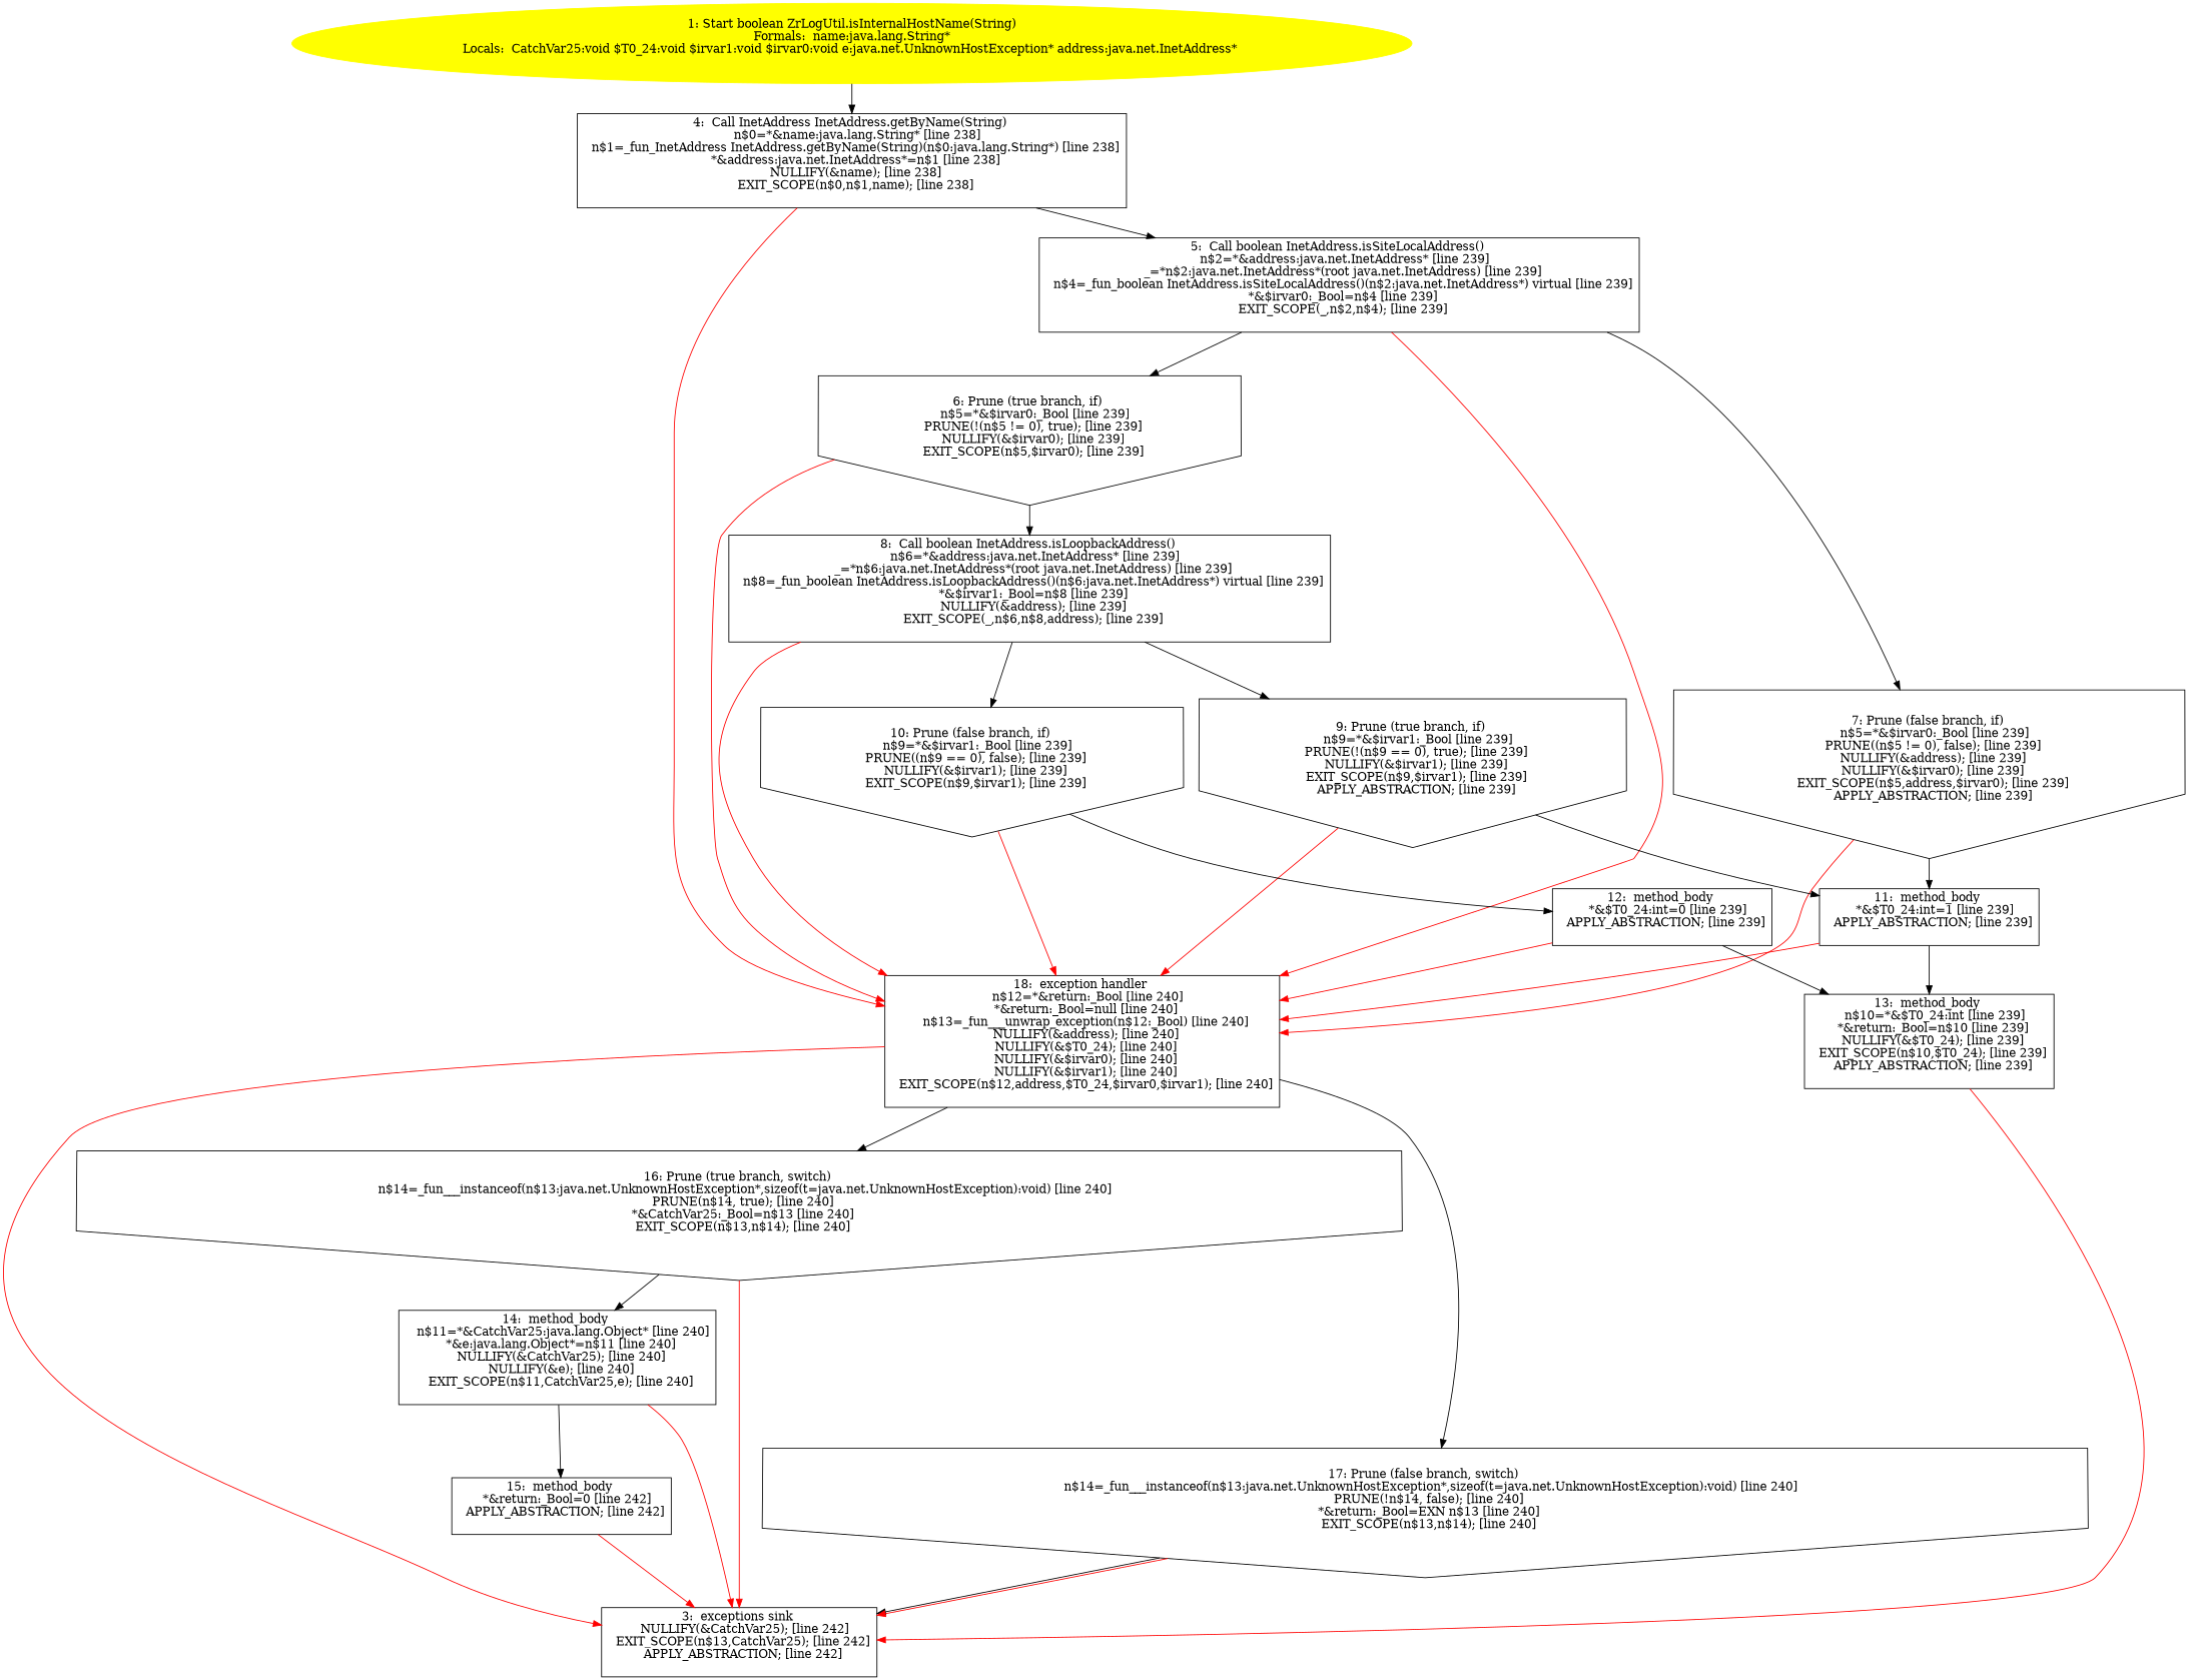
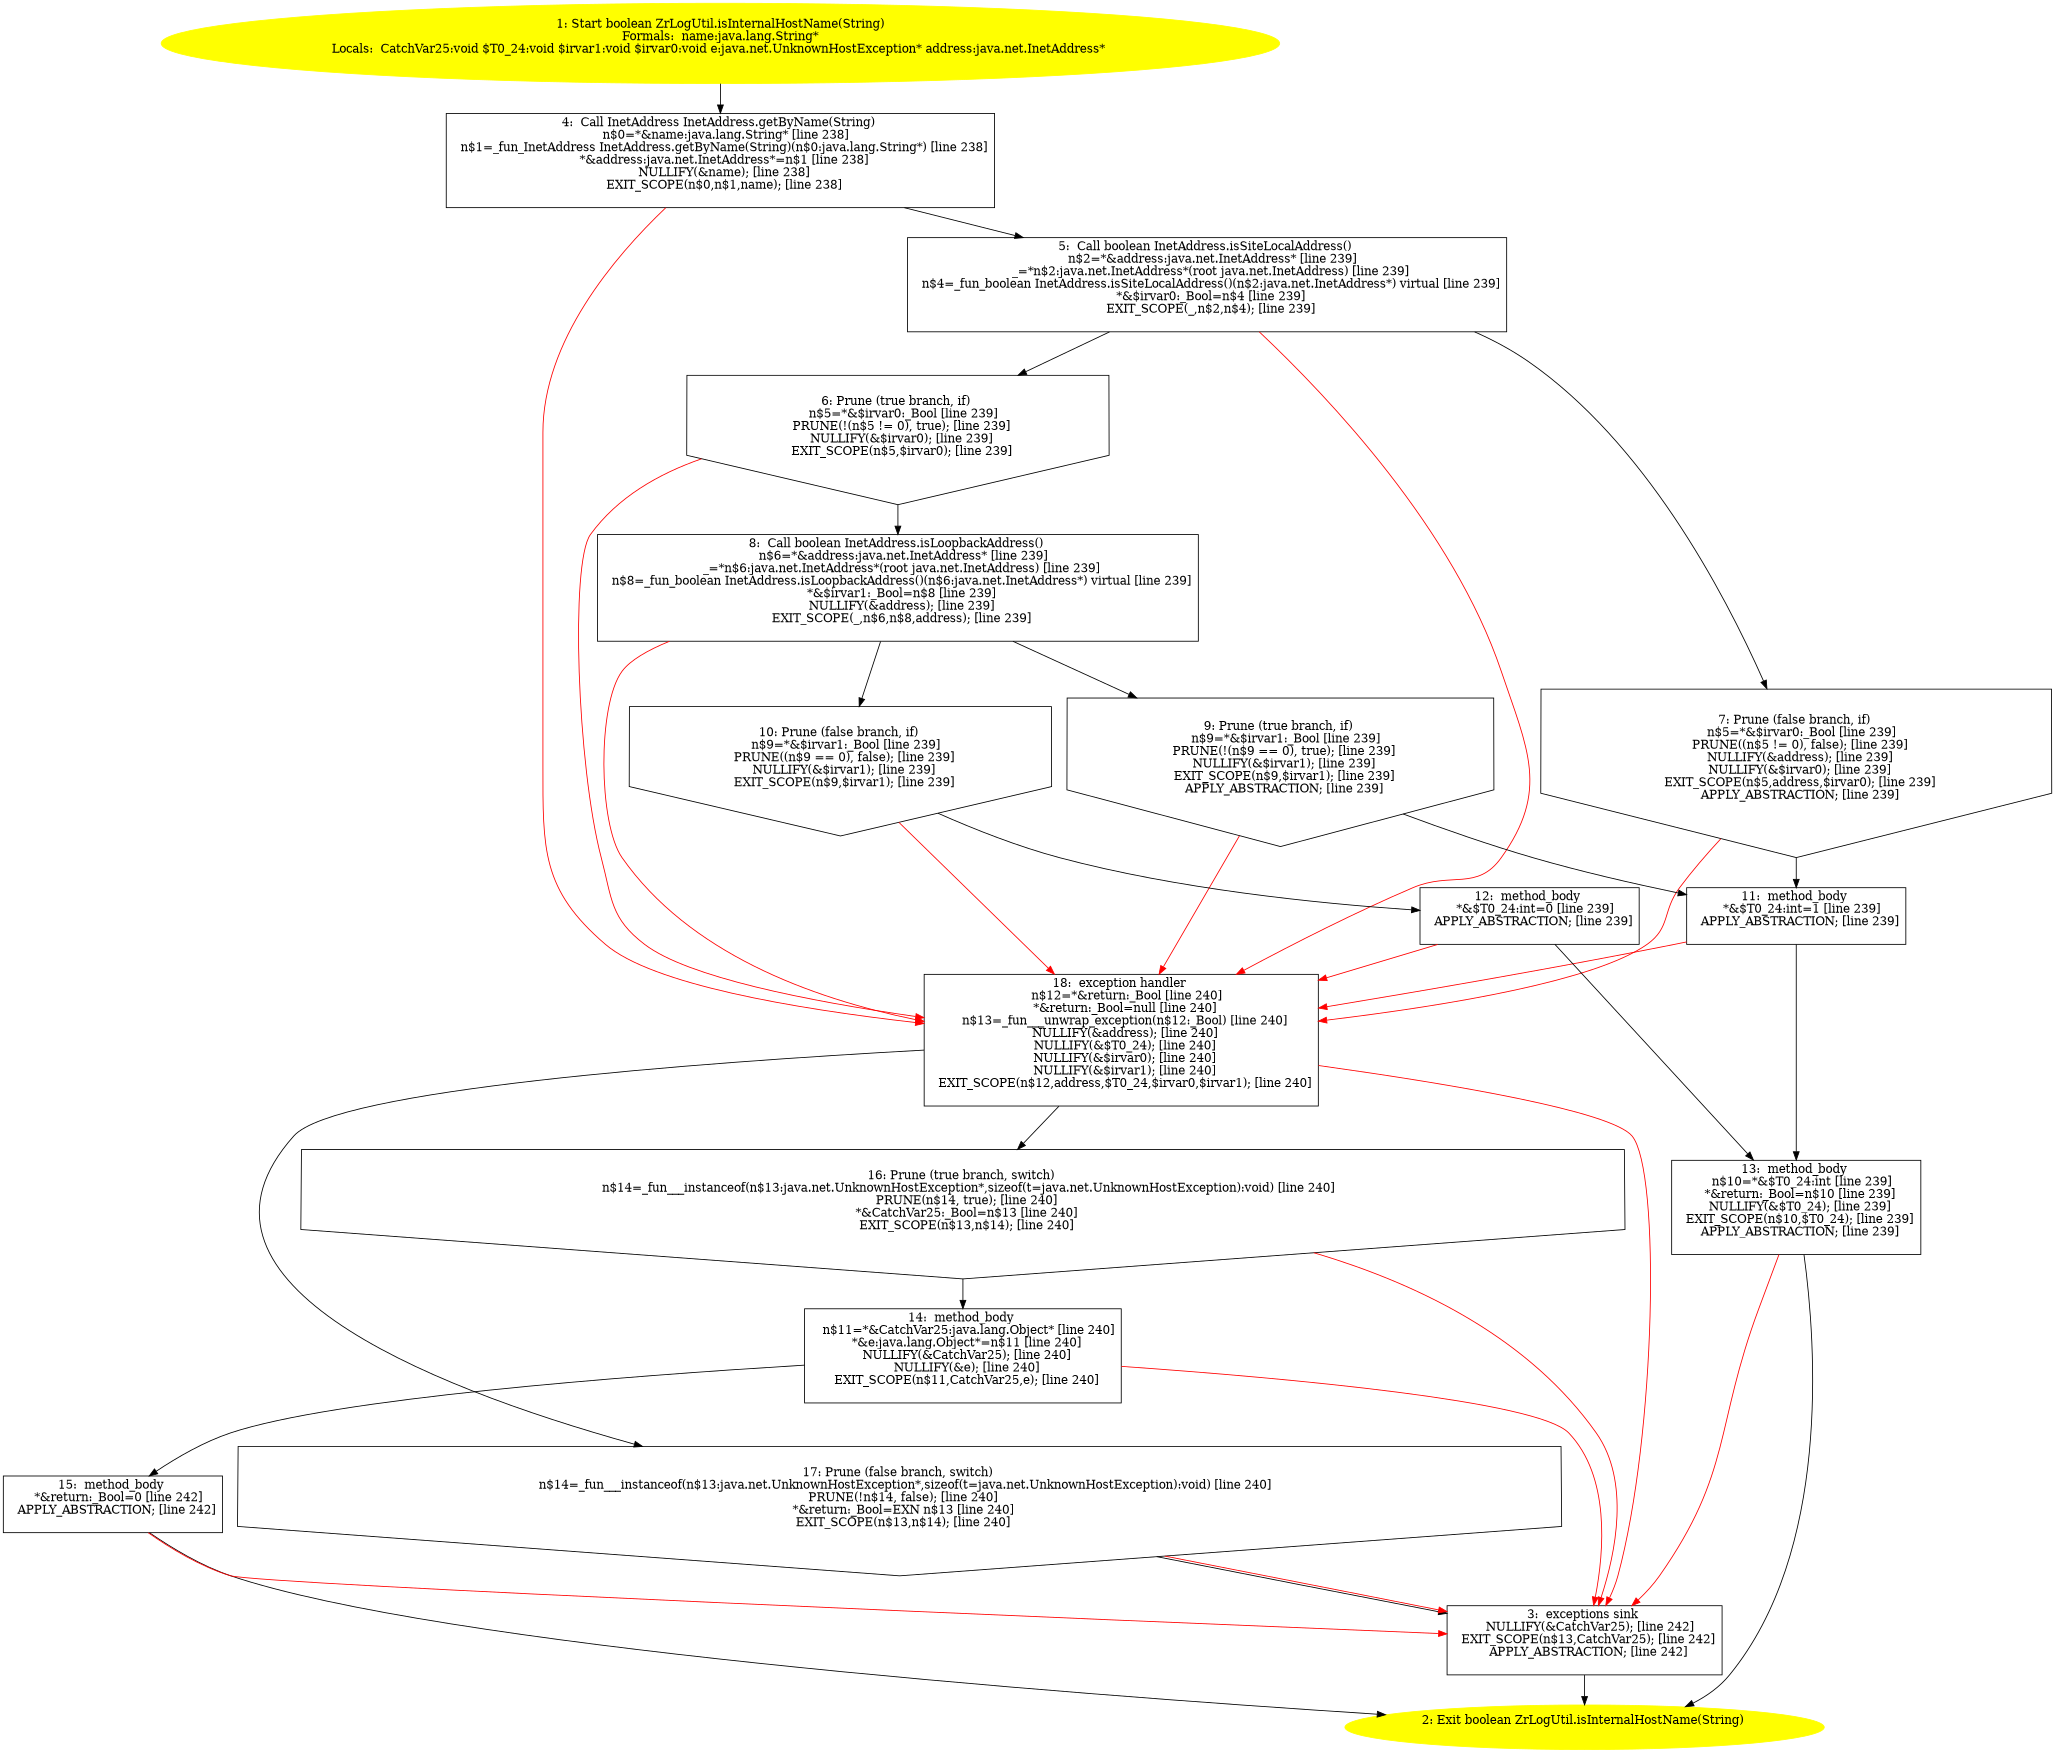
  digraph {
    node [shape=box]
    n1 [color=yellow label="1: Start boolean ZrLogUtil.isInternalHostName(String)\nFormals:  name:java.lang.String*\nLocals:  CatchVar25:void $T0_24:void $irvar1:void $irvar0:void e:java.net.UnknownHostException* address:java.net.InetAddress* \n  " style=filled shape=""]
    n2 [label="4:  Call InetAddress InetAddress.getByName(String) \n   n$0=*&name:java.lang.String* [line 238]\n  n$1=_fun_InetAddress InetAddress.getByName(String)(n$0:java.lang.String*) [line 238]\n  *&address:java.net.InetAddress*=n$1 [line 238]\n  NULLIFY(&name); [line 238]\n  EXIT_SCOPE(n$0,n$1,name); [line 238]\n "]
    n3 [label="5:  Call boolean InetAddress.isSiteLocalAddress() \n   n$2=*&address:java.net.InetAddress* [line 239]\n  _=*n$2:java.net.InetAddress*(root java.net.InetAddress) [line 239]\n  n$4=_fun_boolean InetAddress.isSiteLocalAddress()(n$2:java.net.InetAddress*) virtual [line 239]\n  *&$irvar0:_Bool=n$4 [line 239]\n  EXIT_SCOPE(_,n$2,n$4); [line 239]\n "]
    n4 [label="18:  exception handler \n   n$12=*&return:_Bool [line 240]\n  *&return:_Bool=null [line 240]\n  n$13=_fun___unwrap_exception(n$12:_Bool) [line 240]\n  NULLIFY(&address); [line 240]\n  NULLIFY(&$T0_24); [line 240]\n  NULLIFY(&$irvar0); [line 240]\n  NULLIFY(&$irvar1); [line 240]\n  EXIT_SCOPE(n$12,address,$T0_24,$irvar0,$irvar1); [line 240]\n "]
+   n5 [color=yellow label="2: Exit boolean ZrLogUtil.isInternalHostName(String) \n  " style=filled shape=""]
    n6 [label="3:  exceptions sink \n   NULLIFY(&CatchVar25); [line 242]\n  EXIT_SCOPE(n$13,CatchVar25); [line 242]\n  APPLY_ABSTRACTION; [line 242]\n "]
    n7 [label="6: Prune (true branch, if) \n   n$5=*&$irvar0:_Bool [line 239]\n  PRUNE(!(n$5 != 0), true); [line 239]\n  NULLIFY(&$irvar0); [line 239]\n  EXIT_SCOPE(n$5,$irvar0); [line 239]\n " shape=invhouse]
    n8 [label="7: Prune (false branch, if) \n   n$5=*&$irvar0:_Bool [line 239]\n  PRUNE((n$5 != 0), false); [line 239]\n  NULLIFY(&address); [line 239]\n  NULLIFY(&$irvar0); [line 239]\n  EXIT_SCOPE(n$5,address,$irvar0); [line 239]\n  APPLY_ABSTRACTION; [line 239]\n " shape=invhouse]
    n9 [label="16: Prune (true branch, switch) \n   n$14=_fun___instanceof(n$13:java.net.UnknownHostException*,sizeof(t=java.net.UnknownHostException):void) [line 240]\n  PRUNE(n$14, true); [line 240]\n  *&CatchVar25:_Bool=n$13 [line 240]\n  EXIT_SCOPE(n$13,n$14); [line 240]\n " shape=invhouse]
    n10 [label="17: Prune (false branch, switch) \n   n$14=_fun___instanceof(n$13:java.net.UnknownHostException*,sizeof(t=java.net.UnknownHostException):void) [line 240]\n  PRUNE(!n$14, false); [line 240]\n  *&return:_Bool=EXN n$13 [line 240]\n  EXIT_SCOPE(n$13,n$14); [line 240]\n " shape=invhouse]
    n11 [label="8:  Call boolean InetAddress.isLoopbackAddress() \n   n$6=*&address:java.net.InetAddress* [line 239]\n  _=*n$6:java.net.InetAddress*(root java.net.InetAddress) [line 239]\n  n$8=_fun_boolean InetAddress.isLoopbackAddress()(n$6:java.net.InetAddress*) virtual [line 239]\n  *&$irvar1:_Bool=n$8 [line 239]\n  NULLIFY(&address); [line 239]\n  EXIT_SCOPE(_,n$6,n$8,address); [line 239]\n "]
    n12 [label="11:  method_body \n   *&$T0_24:int=1 [line 239]\n  APPLY_ABSTRACTION; [line 239]\n "]
    n13 [label="9: Prune (true branch, if) \n   n$9=*&$irvar1:_Bool [line 239]\n  PRUNE(!(n$9 == 0), true); [line 239]\n  NULLIFY(&$irvar1); [line 239]\n  EXIT_SCOPE(n$9,$irvar1); [line 239]\n  APPLY_ABSTRACTION; [line 239]\n " shape=invhouse]
    n14 [label="10: Prune (false branch, if) \n   n$9=*&$irvar1:_Bool [line 239]\n  PRUNE((n$9 == 0), false); [line 239]\n  NULLIFY(&$irvar1); [line 239]\n  EXIT_SCOPE(n$9,$irvar1); [line 239]\n " shape=invhouse]
    n15 [label="13:  method_body \n   n$10=*&$T0_24:int [line 239]\n  *&return:_Bool=n$10 [line 239]\n  NULLIFY(&$T0_24); [line 239]\n  EXIT_SCOPE(n$10,$T0_24); [line 239]\n  APPLY_ABSTRACTION; [line 239]\n "]
    n16 [label="12:  method_body \n   *&$T0_24:int=0 [line 239]\n  APPLY_ABSTRACTION; [line 239]\n "]
    n17 [label="14:  method_body \n   n$11=*&CatchVar25:java.lang.Object* [line 240]\n  *&e:java.lang.Object*=n$11 [line 240]\n  NULLIFY(&CatchVar25); [line 240]\n  NULLIFY(&e); [line 240]\n  EXIT_SCOPE(n$11,CatchVar25,e); [line 240]\n "]
    n18 [label="15:  method_body \n   *&return:_Bool=0 [line 242]\n  APPLY_ABSTRACTION; [line 242]\n "]
    n1 -> n2
    n2 -> n3
    n2 -> n4 [color=red]
    n3 -> n4 [color=red]
    n3 -> n7
    n3 -> n8
    n4 -> n6 [color=red]
    n4 -> n9
    n4 -> n10
+   n6 -> n5
    n7 -> n4 [color=red]
    n7 -> n11
    n8 -> n4 [color=red]
    n8 -> n12
    n9 -> n6 [color=red]
    n9 -> n17
    n10 -> n6
    n10 -> n6 [color=red]
    n11 -> n4 [color=red]
    n11 -> n13
    n11 -> n14
    n12 -> n4 [color=red]
    n12 -> n15
    n13 -> n4 [color=red]
    n13 -> n12
    n14 -> n4 [color=red]
    n14 -> n16
+   n15 -> n5
    n15 -> n6 [color=red]
    n16 -> n4 [color=red]
    n16 -> n15
    n17 -> n6 [color=red]
    n17 -> n18
+   n18 -> n5
    n18 -> n6 [color=red]
  }
